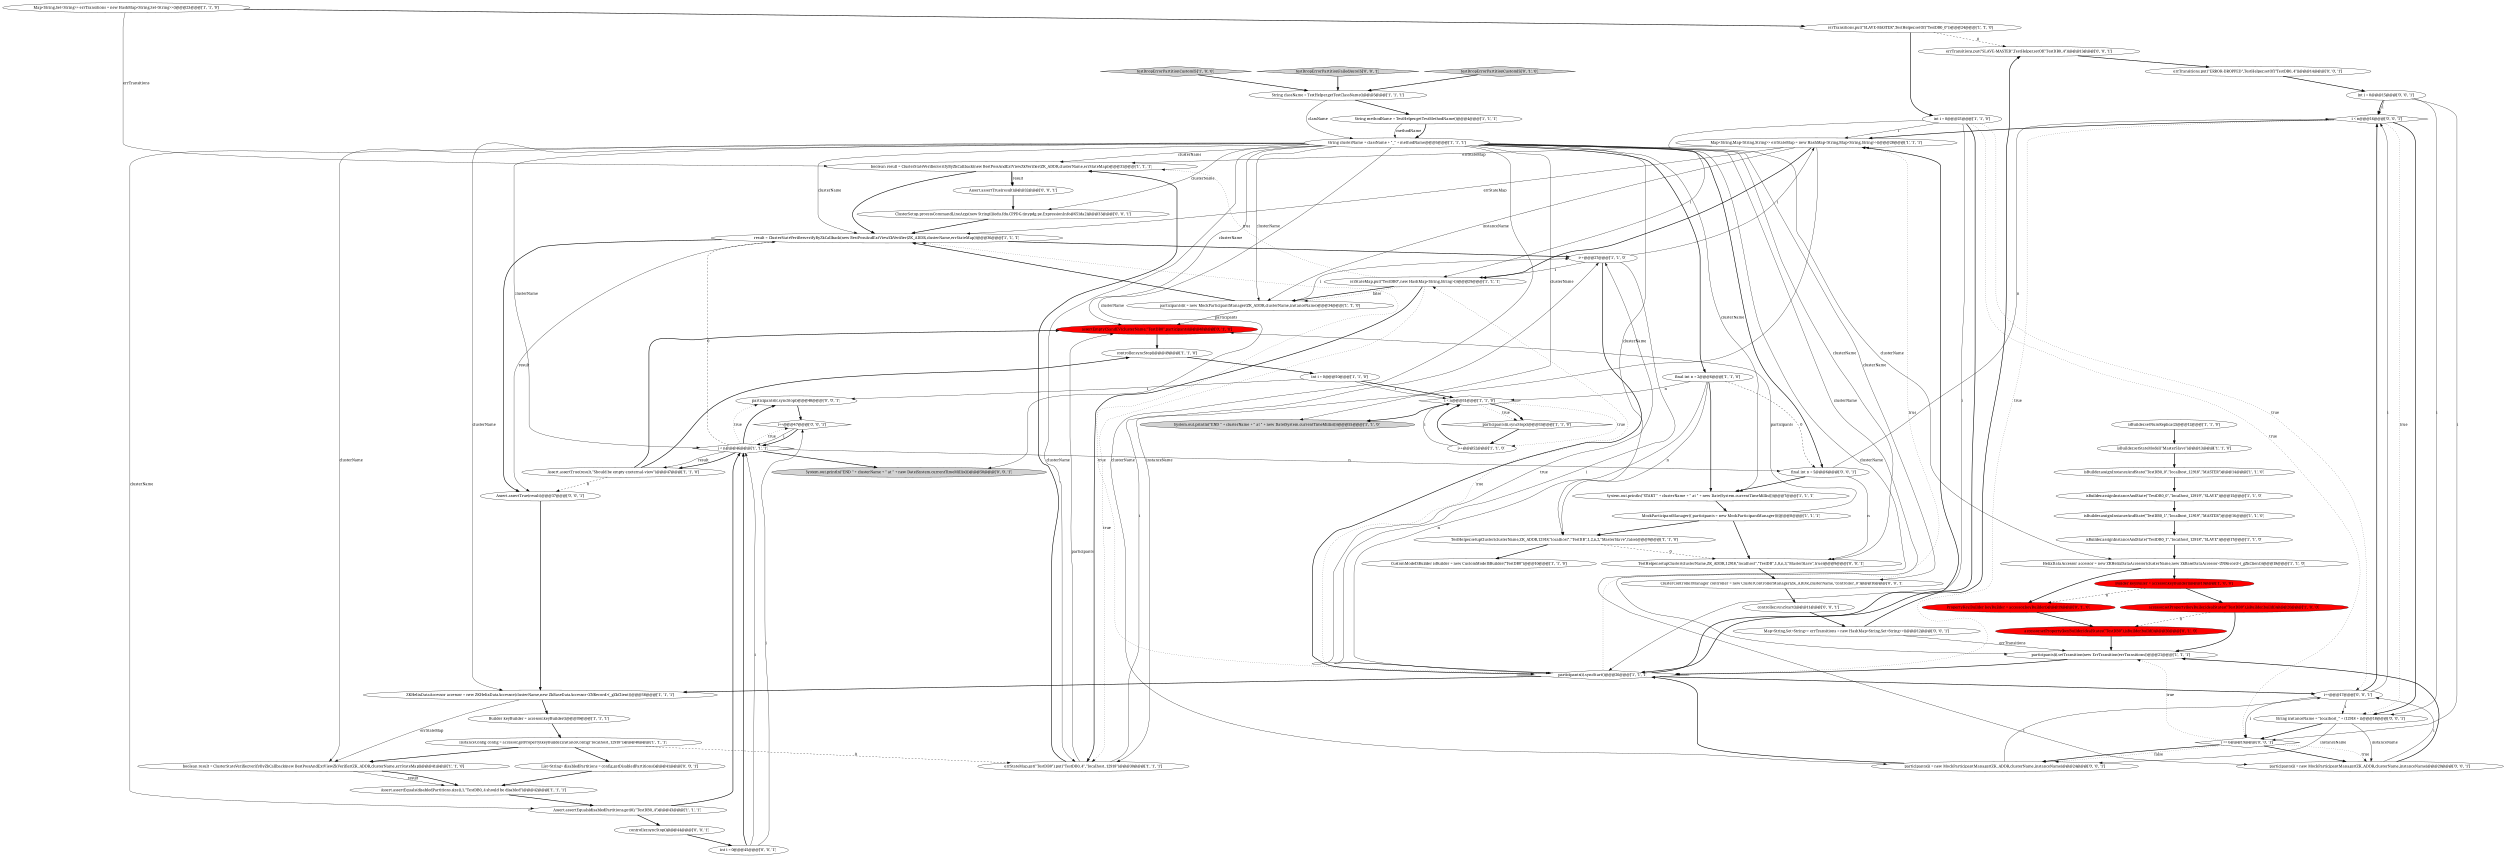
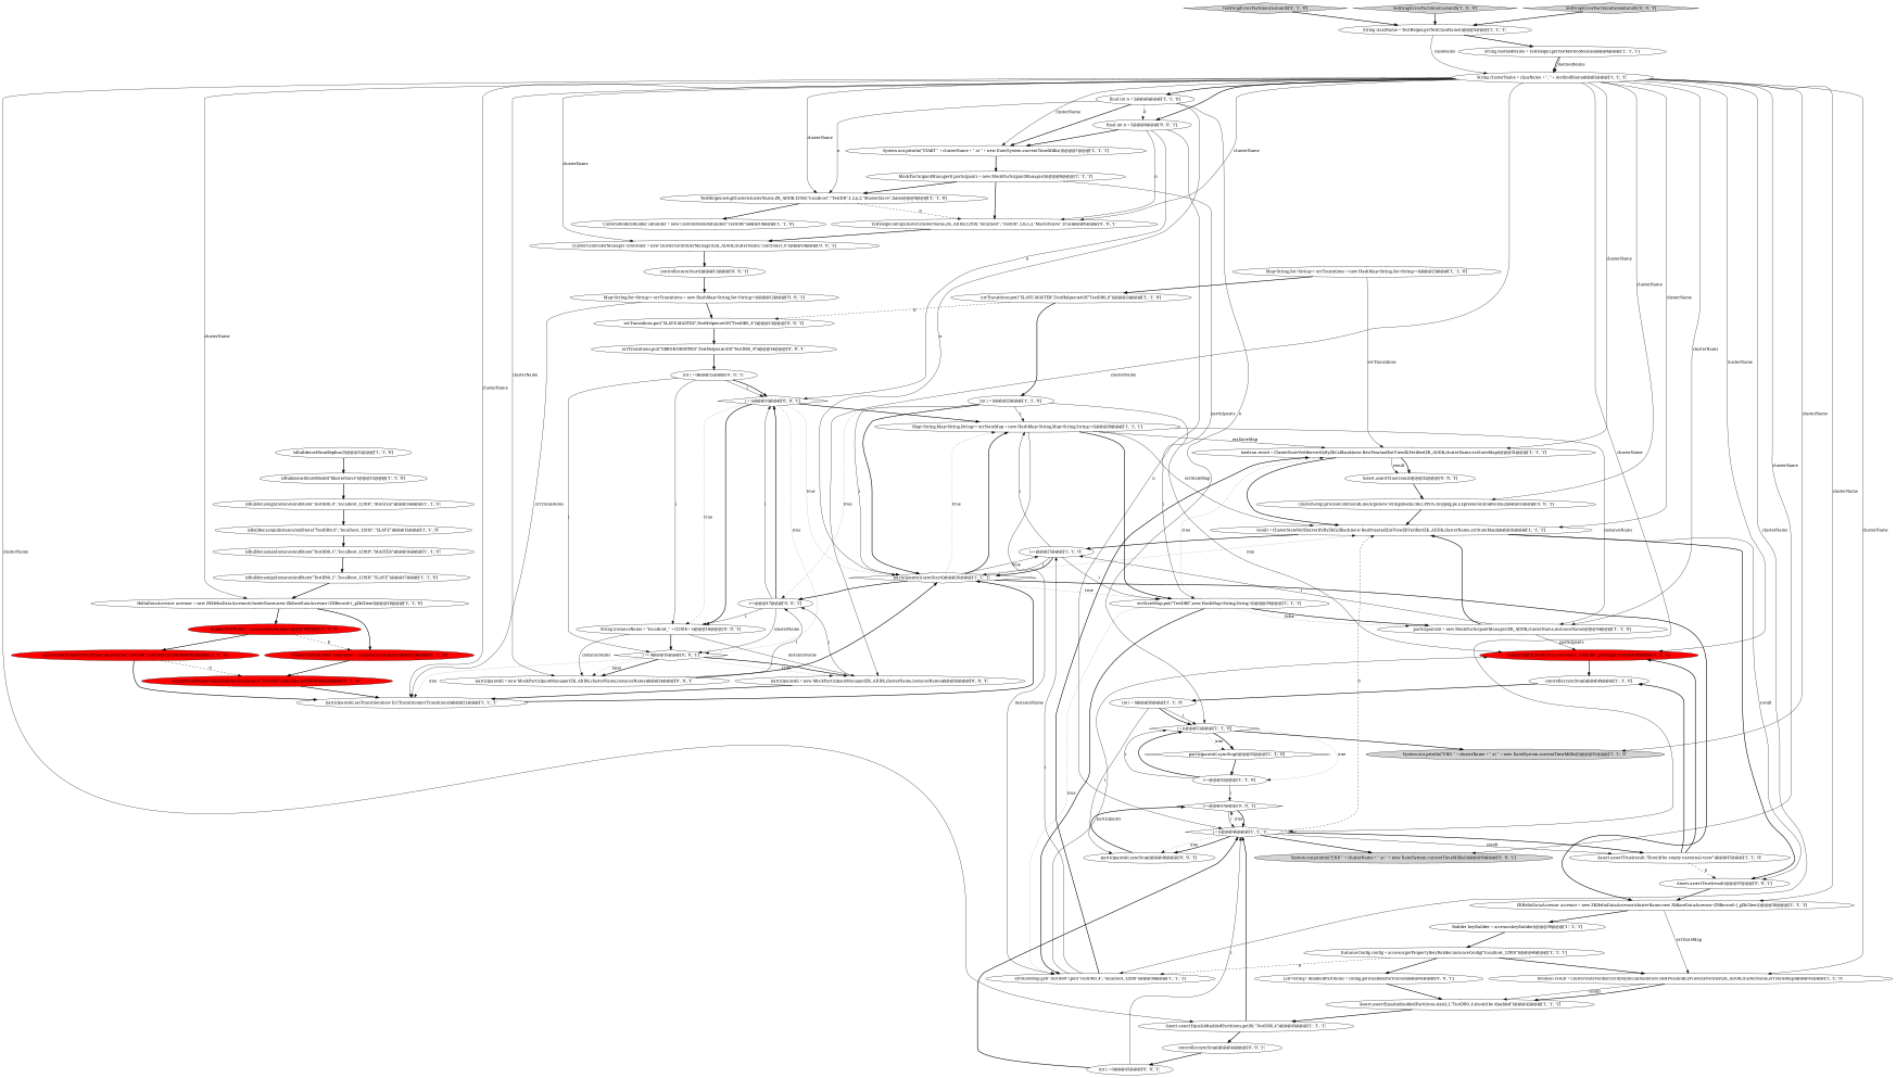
  digraph {
    fontname="Noto Serif"
    node [fillcolor=white fontname="Noto Serif" shape=ellipse style=filled]
    edge [fontname="Noto Serif" style=bold]
    n1 [label="Map<String,Set<String>> errTransitions = new HashMap<String,Set<String>>()@@@23@@@['1', '1', '0']"]
    n2 [label="errTransitions.put(\"SLAVE-MASTER\",TestHelper.setOf(\"TestDB0_0\"))@@@24@@@['1', '1', '0']"]
    n3 [label="boolean result = ClusterStateVerifier.verifyByZkCallback(new BestPossAndExtViewZkVerifier(ZK_ADDR,clusterName,errStateMap))@@@31@@@['1', '1', '1']"]
    n4 [label="errTransitions.put(\"SLAVE-MASTER\",TestHelper.setOf(\"TestDB0_4\"))@@@13@@@['0', '0', '1']"]
    n5 [label="int i = 0@@@25@@@['1', '1', '0']"]
    n6 [label="result = ClusterStateVerifier.verifyByZkCallback(new BestPossAndExtViewZkVerifier(ZK_ADDR,clusterName,errStateMap))@@@36@@@['1', '1', '1']"]
    n7 [label="Assert.assertTrue(result)@@@32@@@['0', '0', '1']"]
    n8 [label="i++@@@27@@@['1', '1', '0']"]
    n9 [label="errStateMap.put(\"TestDB0\",new HashMap<String,String>())@@@29@@@['1', '1', '1']"]
    n10 [label="Map<String,Map<String,String>> errStateMap = new HashMap<String,Map<String,String>>()@@@28@@@['1', '1', '1']"]
    n11 [label="participants(i(.syncStart()@@@26@@@['1', '1', '1']" shape=diamond]
    n12 [label="errStateMap.get(\"TestDB0\").put(\"TestDB0_4\",\"localhost_12918\")@@@30@@@['1', '1', '1']"]
    n13 [label="participants(i( = new MockParticipantManager(ZK_ADDR,clusterName,instanceName)@@@34@@@['1', '1', '0']"]
    n14 [label="ZKHelixDataAccessor accessor = new ZKHelixDataAccessor(clusterName,new ZkBaseDataAccessor<ZNRecord>(_gZkClient))@@@38@@@['1', '1', '1']"]
    n15 [label="i++@@@17@@@['0', '0', '1']"]
    n16 [label="boolean result = ClusterStateVerifier.verifyByZkCallback(new BestPossAndExtViewZkVerifier(ZK_ADDR,clusterName,errStateMap))@@@41@@@['1', '1', '0']"]
    n17 [label="Assert.assertEquals(disabledPartitions.size(),1,\"TestDB0_4 should be disabled\")@@@42@@@['1', '1', '1']"]
    n18 [label="Assert.assertEquals(disabledPartitions.get(0),\"TestDB0_4\")@@@43@@@['1', '1', '1']"]
    n19 [label="errTransitions.put(\"ERROR-DROPPED\",TestHelper.setOf(\"TestDB0_4\"))@@@14@@@['0', '0', '1']"]
    n20 [fillcolor=lightgray label="testDropErrorPartitionCustomIS['0', '1', '0']" shape=diamond]
    n21 [label="String className = TestHelper.getTestClassName()@@@3@@@['1', '1', '1']"]
    n22 [label="String methodName = TestHelper.getTestMethodName()@@@4@@@['1', '1', '1']"]
    n23 [label="String clusterName = className + \"_\" + methodName@@@5@@@['1', '1', '1']"]
    n24 [label="ClusterSetup.processCommandLineArgs(new String((((edu.fdu.CPPDG.tinypdg.pe.ExpressionInfo@651da2)@@@33@@@['0', '0', '1']"]
    n25 [label="Assert.assertTrue(result)@@@37@@@['0', '0', '1']"]
    n26 [label="i++@@@52@@@['1', '1', '0']"]
    n27 [label="i < n@@@51@@@['1', '1', '0']" shape=diamond]
    n28 [fillcolor=lightgray label="System.out.println(\"END \" + clusterName + \" at \" + new Date(System.currentTimeMillis()))@@@55@@@['1', '1', '0']"]
    n29 [label="participants(i(.syncStop()@@@53@@@['1', '1', '0']" shape=diamond]
    n30 [label="int i = 0@@@15@@@['0', '0', '1']"]
    n31 [label="controller.syncStop()@@@44@@@['0', '0', '1']"]
    n32 [label="i < n@@@46@@@['1', '1', '1']" shape=diamond]
    n33 [label="isBuilder.assignInstanceAndState(\"TestDB0_0\",\"localhost_12918\",\"MASTER\")@@@14@@@['1', '1', '0']"]
    n34 [label="isBuilder.assignInstanceAndState(\"TestDB0_0\",\"localhost_12919\",\"SLAVE\")@@@15@@@['1', '1', '0']"]
    n35 [label="isBuilder.assignInstanceAndState(\"TestDB0_1\",\"localhost_12919\",\"MASTER\")@@@16@@@['1', '1', '0']"]
    n36 [label="TestHelper.setupCluster(clusterName,ZK_ADDR,12918,\"localhost\",\"TestDB\",1,2,n,2,\"MasterSlave\",false)@@@9@@@['1', '1', '0']"]
    n37 [label="TestHelper.setupCluster(clusterName,ZK_ADDR,12918,\"localhost\",\"TestDB\",1,8,n,3,\"MasterSlave\",true)@@@9@@@['0', '0', '1']"]
    n38 [label="CustomModeISBuilder isBuilder = new CustomModeISBuilder(\"TestDB0\")@@@10@@@['1', '1', '0']"]
    n39 [label="ClusterControllerManager controller = new ClusterControllerManager(ZK_ADDR,clusterName,\"controller_0\")@@@10@@@['0', '0', '1']"]
    n40 [label="int i = 0@@@45@@@['0', '0', '1']"]
    n41 [label="i++@@@47@@@['0', '0', '1']" shape=diamond]
    n42 [label="MockParticipantManager(( participants = new MockParticipantManager((((@@@8@@@['1', '1', '1']"]
    n43 [fillcolor=red label="assertEmptyCSandEV(clusterName,\"TestDB0\",participants)@@@48@@@['0', '1', '0']"]
    n44 [label="controller.syncStop()@@@49@@@['1', '1', '0']"]
    n45 [label="isBuilder.assignInstanceAndState(\"TestDB0_1\",\"localhost_12918\",\"SLAVE\")@@@17@@@['1', '1', '0']"]
    n46 [label="HelixDataAccessor accessor = new ZKHelixDataAccessor(clusterName,new ZkBaseDataAccessor<ZNRecord>(_gZkClient))@@@18@@@['1', '1', '0']"]
    n47 [label="isBuilder.setNumReplica(2)@@@12@@@['1', '1', '0']"]
    n48 [label="isBuilder.setStateModel(\"MasterSlave\")@@@13@@@['1', '1', '0']"]
    n49 [label="final int n = 5@@@6@@@['0', '0', '1']"]
    n50 [label="System.out.println(\"START \" + clusterName + \" at \" + new Date(System.currentTimeMillis()))@@@7@@@['1', '1', '1']"]
    n51 [label="i < n@@@16@@@['0', '0', '1']" shape=diamond]
    n52 [fillcolor=lightgray label="System.out.println(\"END \" + clusterName + \" at \" + new Date(System.currentTimeMillis()))@@@50@@@['0', '0', '1']"]
    n53 [label="participants(i(.syncStop()@@@48@@@['0', '0', '1']"]
    n54 [label="Assert.assertTrue(result,\"Should be empty exeternal-view\")@@@47@@@['1', '1', '0']"]
    n55 [label="String instanceName = \"localhost_\" + (12918 + i)@@@18@@@['0', '0', '1']"]
    n56 [label="i == 0@@@19@@@['0', '0', '1']" shape=diamond]
    n57 [fillcolor=red label="Builder keyBuiler = accessor.keyBuilder()@@@19@@@['1', '0', '0']"]
    n58 [fillcolor=red label="PropertyKey.Builder keyBuilder = accessor.keyBuilder()@@@19@@@['0', '1', '0']"]
    n59 [fillcolor=red label="accessor.setProperty(keyBuiler.idealStates(\"TestDB0\"),isBuilder.build())@@@20@@@['1', '0', '0']"]
    n60 [fillcolor=red label="accessor.setProperty(keyBuilder.idealStates(\"TestDB0\"),isBuilder.build())@@@20@@@['0', '1', '0']"]
    n61 [label="participants(i( = new MockParticipantManager(ZK_ADDR,clusterName,instanceName)@@@20@@@['0', '0', '1']"]
    n62 [label="participants(i( = new MockParticipantManager(ZK_ADDR,clusterName,instanceName)@@@24@@@['0', '0', '1']"]
    n63 [label="participants(i(.setTransition(new ErrTransition(errTransitions))@@@21@@@['1', '1', '1']"]
    n64 [fillcolor=lightgray label="testDropErrorPartitionCustomIS['1', '0', '0']" shape=diamond]
    n65 [label="final int n = 2@@@6@@@['1', '1', '0']"]
    n66 [label="Builder keyBuilder = accessor.keyBuilder()@@@39@@@['1', '1', '1']"]
    n67 [fillcolor=lightgray label="testDropErrorPartitionFailedAutoIS['0', '0', '1']" shape=diamond]
    n68 [label="InstanceConfig config = accessor.getProperty(keyBuilder.instanceConfig(\"localhost_12918\"))@@@40@@@['1', '1', '1']"]
    n69 [label="controller.syncStart()@@@11@@@['0', '0', '1']"]
    n70 [label="int i = 0@@@50@@@['1', '1', '0']"]
    n71 [label="Map<String,Set<String>> errTransitions = new HashMap<String,Set<String>>()@@@12@@@['0', '0', '1']"]
    n72 [label="List<String> disabledPartitions = config.getDisabledPartitions()@@@41@@@['0', '0', '1']"]
    n1 -> n2
    n1 -> n3 [label=errTransitions style=solid]
    n2 -> n4 [label=0 style=dashed]
    n2 -> n5
    n3 -> n6
    n3 -> n7
    n3 -> n7 [label=result style=solid]
    n4 -> n19
    n5 -> n9 [label=i style=solid]
    n5 -> n10 [label=i style=solid]
    n5 -> n11 [label=i style=solid]
    n5 -> n11
    n5 -> n15 [label=true style=dotted]
    n6 -> n8
    n6 -> n25
    n6 -> n25 [label=result style=solid]
    n7 -> n24
    n8 -> n9 [label=i style=solid]
    n8 -> n10 [label=i style=solid]
    n8 -> n11 [label=i style=solid]
    n8 -> n11
    n9 -> n3 [label=true style=dotted]
    n9 -> n12 [label=true style=dotted]
    n9 -> n12
    n9 -> n13
    n9 -> n13 [label=false style=dotted]
    n10 -> n3 [label=errStateMap style=solid]
    n10 -> n6 [label=errStateMap style=solid]
    n10 -> n9
    n10 -> n12 [label=instanceName style=solid]
    n10 -> n13 [label=instanceName style=solid]
    n11 -> n6 [label=true style=dotted]
    n11 -> n8 [label=true style=solid]
    n11 -> n9 [label=true style=dotted]
    n11 -> n10 [label=true style=dotted]
    n11 -> n10
    n11 -> n14
    n11 -> n15
    n12 -> n3
    n12 -> n8 [label=i style=solid]
    n12 -> n43 [label=participants style=solid]
    n13 -> n6
    n13 -> n8 [label=i style=solid]
    n13 -> n43 [label=participants style=solid]
    n14 -> n16 [label=errStateMap style=solid]
    n14 -> n66
    n15 -> n51 [label=i style=solid]
    n15 -> n51
    n15 -> n55 [label=i style=solid]
-   n15 -> n56 [label=i style=solid]
+   n15 -> n56 [label=clusterName style=solid]
    n16 -> n17 [label=result style=solid]
    n16 -> n17
    n17 -> n18
    n18 -> n31
    n18 -> n32
    n19 -> n30
    n20 -> n21
    n21 -> n22
    n21 -> n23 [label=className style=solid]
    n22 -> n23
    n22 -> n23 [label=methodName style=solid]
    n23 -> n3 [label=clusterName style=solid]
    n23 -> n6 [label=clusterName style=solid]
    n23 -> n12 [label=clusterName style=solid]
    n23 -> n13 [label=clusterName style=solid]
    n23 -> n14 [label=clusterName style=solid]
    n23 -> n16 [label=clusterName style=solid]
    n23 -> n18 [label=clusterName style=solid]
    n23 -> n24 [label=clusterName style=solid]
    n23 -> n28 [label=clusterName style=solid]
    n23 -> n32 [label=clusterName style=solid]
    n23 -> n36 [label=clusterName style=solid]
    n23 -> n37 [label=clusterName style=solid]
    n23 -> n39 [label=clusterName style=solid]
    n23 -> n43 [label=clusterName style=solid]
    n23 -> n46 [label=clusterName style=solid]
    n23 -> n49
    n23 -> n50 [label=clusterName style=solid]
    n23 -> n52 [label=clusterName style=solid]
    n23 -> n61 [label=clusterName style=solid]
    n23 -> n62 [label=clusterName style=solid]
    n23 -> n63 [label=clusterName style=solid]
    n23 -> n65
    n24 -> n6
    n25 -> n14
    n26 -> n27 [label=i style=solid]
    n26 -> n27
    n27 -> n26 [label=true style=dotted]
    n27 -> n28
    n27 -> n29 [label=true style=dotted]
    n27 -> n29
    n29 -> n26
    n30 -> n51 [label=i style=solid]
    n30 -> n51
    n30 -> n55 [label=i style=solid]
    n30 -> n56 [label=i style=solid]
    n31 -> n40
    n32 -> n6 [label=0 style=dashed]
    n32 -> n41 [label=true style=dotted]
    n32 -> n52
    n32 -> n53 [label=true style=dotted]
    n32 -> n53
    n32 -> n54
    n32 -> n54 [label=result style=solid]
    n33 -> n34
    n34 -> n35
    n35 -> n45
    n36 -> n37 [label=0 style=dashed]
    n36 -> n38
    n37 -> n39
    n39 -> n69
    n40 -> n32 [label=i style=solid]
    n40 -> n32
-   n40 -> n41 [label=i style=solid]
+   n26 -> n41 [label=i style=solid]
    n41 -> n32
    n41 -> n32 [label=i style=solid]
    n42 -> n36
    n42 -> n37
    n42 -> n43 [label=participants style=solid]
    n43 -> n44
    n44 -> n70
    n45 -> n46
    n46 -> n57
    n46 -> n58
    n47 -> n48
    n48 -> n33
-   n32 -> n49 [label=n style=solid]
+   n49 -> n32 [label=n style=solid]
    n49 -> n37 [label=n style=solid]
    n49 -> n50
    n49 -> n51 [label=n style=solid]
    n50 -> n42
    n51 -> n10
    n51 -> n11 [label=true style=dotted]
    n51 -> n55 [label=true style=dotted]
    n51 -> n55
-   n5 -> n56 [label=true style=dotted]
+   n51 -> n56 [label=true style=dotted]
    n53 -> n41
    n54 -> n25 [label=0 style=dashed]
    n54 -> n43
    n54 -> n44
    n55 -> n56
    n55 -> n61 [label=instanceName style=solid]
    n55 -> n62 [label=instanceName style=solid]
    n56 -> n61 [label=true style=dotted]
    n56 -> n61
    n56 -> n62
    n56 -> n62 [label=false style=dotted]
    n56 -> n63 [label=true style=dotted]
    n57 -> n58 [label=0 style=dashed]
    n57 -> n59
    n58 -> n60
    n59 -> n60 [label=0 style=dashed]
    n59 -> n63
    n60 -> n63
    n61 -> n15 [label=i style=solid]
    n61 -> n63
    n62 -> n11
    n62 -> n15 [label=i style=solid]
    n63 -> n11
    n64 -> n21
    n65 -> n11 [label=n style=solid]
    n65 -> n27 [label=n style=solid]
    n65 -> n36 [label=n style=solid]
    n65 -> n49 [label=0 style=dashed]
    n65 -> n50
    n66 -> n68
    n67 -> n21
    n68 -> n12 [label=0 style=dashed]
    n68 -> n16
    n68 -> n72
    n69 -> n71
    n70 -> n27
    n70 -> n27 [label=i style=solid]
    n70 -> n53 [label=i style=solid]
    n71 -> n4
    n71 -> n63 [label=errTransitions style=solid]
    n72 -> n17
  }
